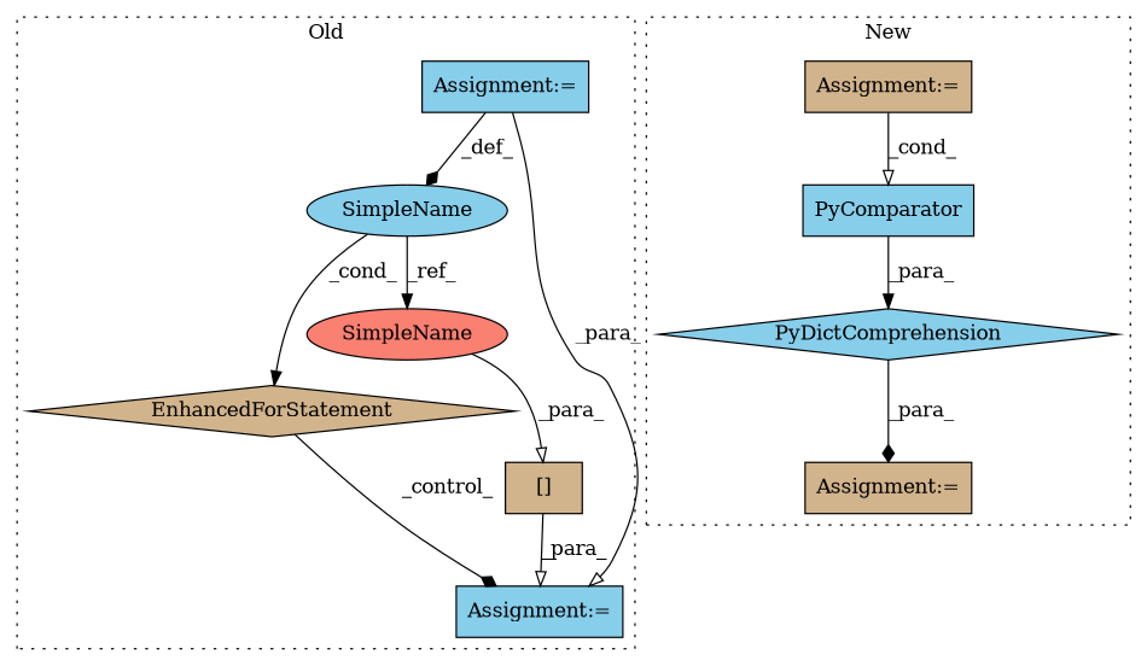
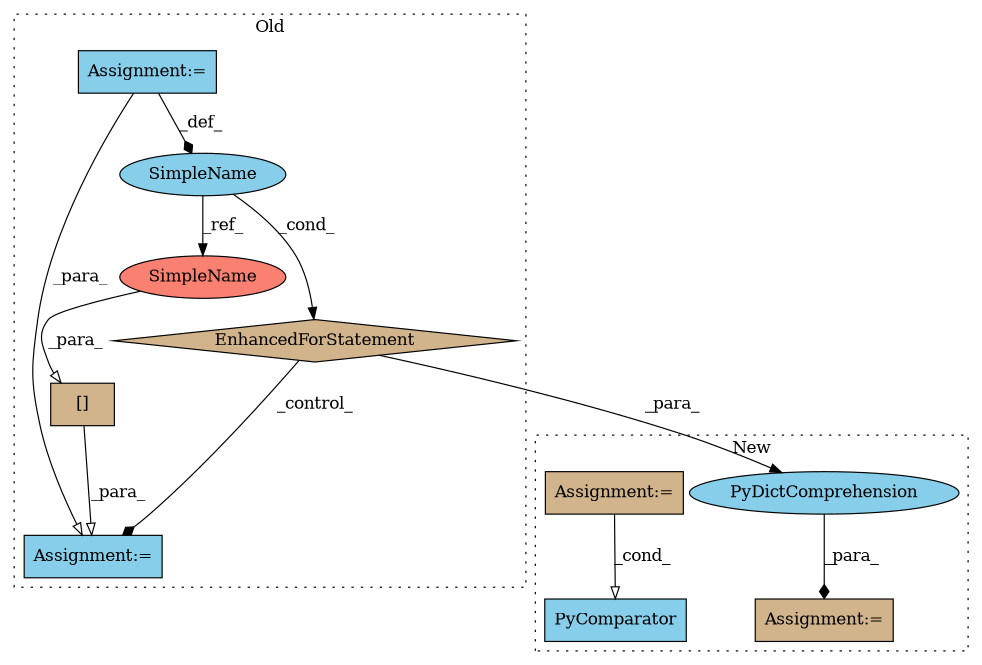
  digraph {
    node [a=7 fillcolor=skyblue l=1 shape=box style=filled]
    edge [arrowhead=onormal]
    n1 [a=2 fillcolor=tan l="7,1" label="[]" s="601,610"]
    n2 [label="Assignment:=" s=391]
    n3 [a=70 fillcolor=tan l="53,2" label=EnhancedForStatement s="478,559" shape=diamond]
    n4 [a=42 l=2 label=SimpleName s=538 shape=ellipse]
    n5 [label="Assignment:=" s=600]
    n6 [a=42 fillcolor=salmon l=2 label=SimpleName s=608 shape=ellipse]
-   n7 [a=110 l=121 label=PyDictComprehension s=459 shape=diamond]
+   n7 [a=110 l=121 label=PyDictComprehension s=459 shape=ellipse]
    n8 [a=113 l=38 label=PyComparator s=534]
    n9 [fillcolor=tan l=6 label="Assignment:=" s=400]
    n10 [fillcolor=tan l=12 label="Assignment:=" s=447]
    subgraph cluster_1 {
      label=Old
      style=dotted
      n1
      n2
      n3
      n4
      n5
      n6
    }
    subgraph cluster_2 {
      label=New
      style=dotted
      n7
      n8
      n9
      n10
    }
    n1 -> n5 [label=_para_]
    n2 -> n4 [arrowhead=diamond label=_def_]
    n2 -> n5 [label=_para_]
    n3 -> n5 [arrowhead=diamond label=_control_]
    n4 -> n3 [arrowhead=normal label=_cond_]
    n4 -> n6 [arrowhead=normal label=_ref_]
    n6 -> n1 [label=_para_]
    n7 -> n10 [arrowhead=diamond label=_para_]
-   n8 -> n7 [arrowhead=normal label=_para_]
+   n3 -> n7 [arrowhead=normal label=_para_]
    n9 -> n8 [label=_cond_]
  }
